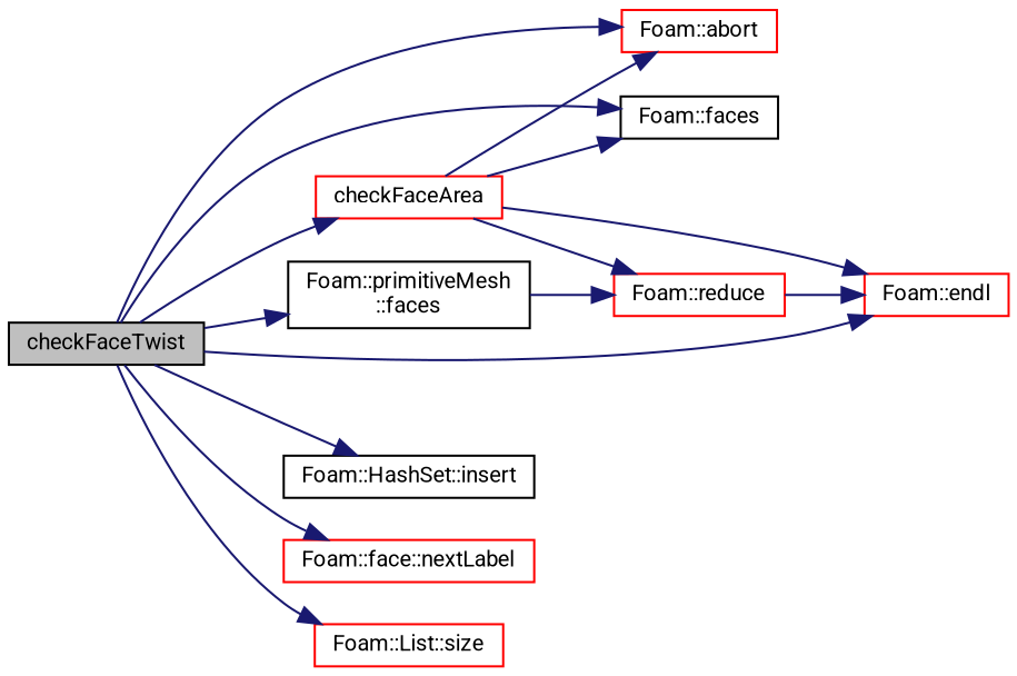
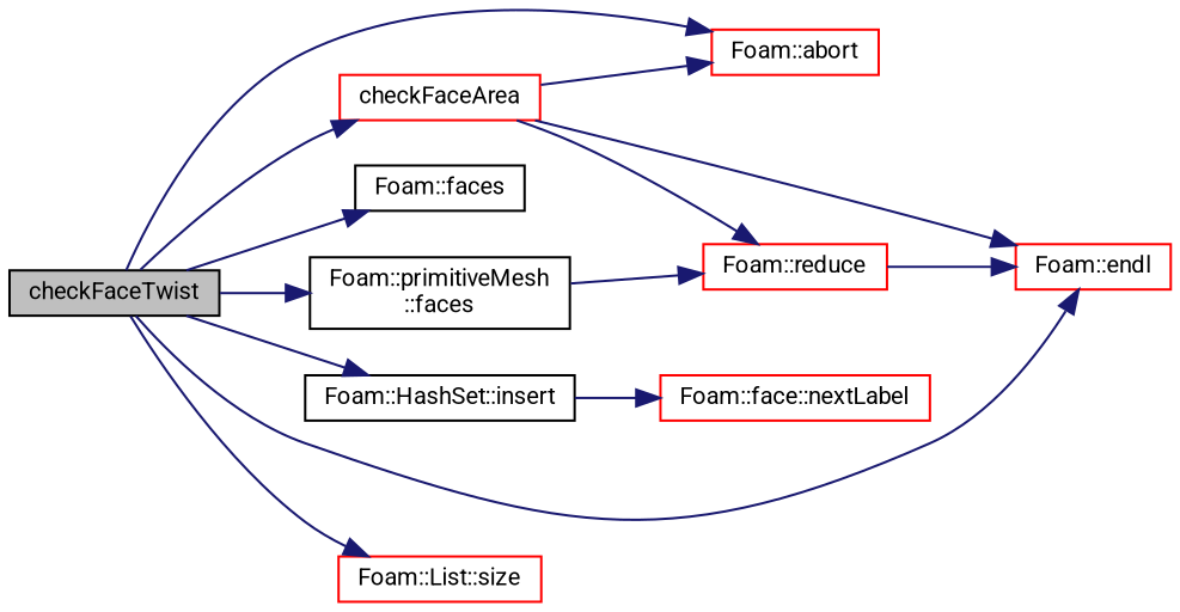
  digraph {
    fontname=Roboto
    rankdir=LR
    node [color=red fontname=Roboto fontsize=10 shape=record]
    edge [color=midnightblue fontname=Roboto fontsize=10 labelfontname=Helvetica labelfontsize=10 style=solid]
    n1 [color=black fillcolor=grey75 fontcolor=black height=0.2 label=checkFaceTwist style=filled width=0.4]
    n2 [height=0.2 label="Foam::abort" width=0.4]
    n3 [height=0.2 label=checkFaceArea width=0.4]
    n4 [color=black height=0.2 label="Foam::faces" width=0.4]
    n5 [color=black height=0.2 label="Foam::HashSet::insert" width=0.4]
    n6 [height=0.2 label="Foam::endl" width=0.4]
    n7 [color=black height=0.2 label="Foam::primitiveMesh\l::faces" width=0.4]
    n8 [height=0.2 label="Foam::face::nextLabel" width=0.4]
    n9 [height=0.2 label="Foam::List::size" width=0.4]
    n10 [height=0.2 label="Foam::reduce" width=0.4]
    n1 -> n2
    n1 -> n3
    n1 -> n4
    n1 -> n5
    n1 -> n6
    n1 -> n7
-   n1 -> n8
+   n5 -> n8
    n1 -> n9
    n3 -> n2
-   n3 -> n4
    n3 -> n6
    n3 -> n10
    n7 -> n10
    n10 -> n6
  }
